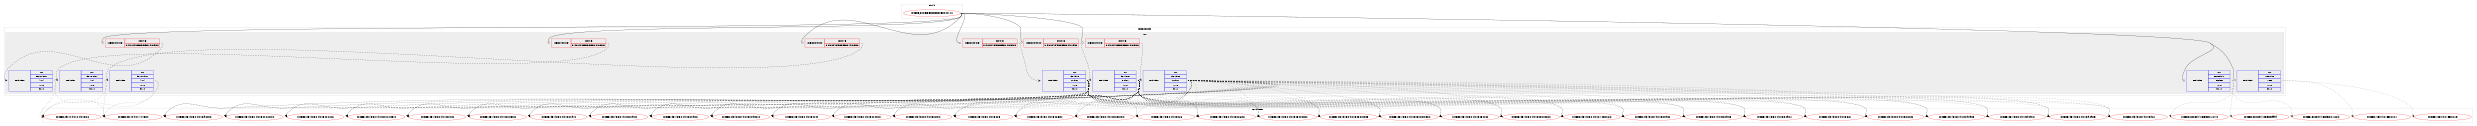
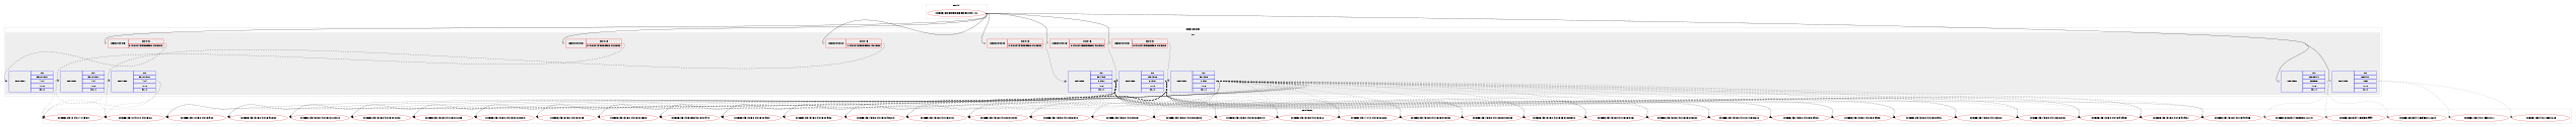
  digraph {
    compound=true
    concentrate=true
    fontname=Helvetica
    fontsize=10
    newrank=true
    rankdir=TB
    ranksep=1.5
    node [color=red fontname=Helvetica fontsize=10]
    edge [arrowhead=vee headport=w style=dotted tailport=e weight=100]
    n1 [label="portage://app-eselect/eselect-repository-14" width=4]
    n2 [color=blue label=<<TABLE BORDER="0" CELLBORDER="1" CELLSPACING="0" CELLPADDING="4" WIDTH="220"><TR><TD ROWSPAN="6" CELLPADDING="30">pack_dep</TD></TR><TR><TD WIDTH="110">run</TD></TR><TR><TD>dev-lang</TD></TR><TR><TD>python</TD></TR><TR><TD>none</TD></TR><TR><TD>[[],,,,]</TD></TR></TABLE>> shape=none]
    n3 [label=<<TABLE BORDER="0" CELLBORDER="1" CELLSPACING="0" CELLPADDING="4"><TR><TD ROWSPAN="3" CELLPADDING="10">use_conditional</TD></TR><TR><TD>positive</TD></TR><TR><TD>python_single_target_python3_10</TD></TR></TABLE>> shape=none]
    n4 [color=blue label=<<TABLE BORDER="0" CELLBORDER="1" CELLSPACING="0" CELLPADDING="4" WIDTH="220"><TR><TD ROWSPAN="6" CELLPADDING="30">pack_dep</TD></TR><TR><TD WIDTH="110">run</TD></TR><TR><TD>dev-python</TD></TR><TR><TD>lxml</TD></TR><TR><TD>none</TD></TR><TR><TD>[[],,,,]</TD></TR></TABLE>> shape=none]
    n5 [label=<<TABLE BORDER="0" CELLBORDER="1" CELLSPACING="0" CELLPADDING="4"><TR><TD ROWSPAN="3" CELLPADDING="10">use_conditional</TD></TR><TR><TD>positive</TD></TR><TR><TD>python_single_target_python3_10</TD></TR></TABLE>> shape=none]
    n6 [color=blue label=<<TABLE BORDER="0" CELLBORDER="1" CELLSPACING="0" CELLPADDING="4" WIDTH="220"><TR><TD ROWSPAN="6" CELLPADDING="30">pack_dep</TD></TR><TR><TD WIDTH="110">run</TD></TR><TR><TD>dev-lang</TD></TR><TR><TD>python</TD></TR><TR><TD>none</TD></TR><TR><TD>[[],,,,]</TD></TR></TABLE>> shape=none]
    n7 [label=<<TABLE BORDER="0" CELLBORDER="1" CELLSPACING="0" CELLPADDING="4"><TR><TD ROWSPAN="3" CELLPADDING="10">use_conditional</TD></TR><TR><TD>positive</TD></TR><TR><TD>python_single_target_python3_11</TD></TR></TABLE>> shape=none]
    n8 [color=blue label=<<TABLE BORDER="0" CELLBORDER="1" CELLSPACING="0" CELLPADDING="4" WIDTH="220"><TR><TD ROWSPAN="6" CELLPADDING="30">pack_dep</TD></TR><TR><TD WIDTH="110">run</TD></TR><TR><TD>dev-python</TD></TR><TR><TD>lxml</TD></TR><TR><TD>none</TD></TR><TR><TD>[[],,,,]</TD></TR></TABLE>> shape=none]
    n9 [label=<<TABLE BORDER="0" CELLBORDER="1" CELLSPACING="0" CELLPADDING="4"><TR><TD ROWSPAN="3" CELLPADDING="10">use_conditional</TD></TR><TR><TD>positive</TD></TR><TR><TD>python_single_target_python3_11</TD></TR></TABLE>> shape=none]
    n10 [color=blue label=<<TABLE BORDER="0" CELLBORDER="1" CELLSPACING="0" CELLPADDING="4" WIDTH="220"><TR><TD ROWSPAN="6" CELLPADDING="30">pack_dep</TD></TR><TR><TD WIDTH="110">run</TD></TR><TR><TD>dev-lang</TD></TR><TR><TD>python</TD></TR><TR><TD>none</TD></TR><TR><TD>[[],,,,]</TD></TR></TABLE>> shape=none]
    n11 [label=<<TABLE BORDER="0" CELLBORDER="1" CELLSPACING="0" CELLPADDING="4"><TR><TD ROWSPAN="3" CELLPADDING="10">use_conditional</TD></TR><TR><TD>positive</TD></TR><TR><TD>python_single_target_python3_12</TD></TR></TABLE>> shape=none]
    n12 [color=blue label=<<TABLE BORDER="0" CELLBORDER="1" CELLSPACING="0" CELLPADDING="4" WIDTH="220"><TR><TD ROWSPAN="6" CELLPADDING="30">pack_dep</TD></TR><TR><TD WIDTH="110">run</TD></TR><TR><TD>dev-python</TD></TR><TR><TD>lxml</TD></TR><TR><TD>none</TD></TR><TR><TD>[[],,,,]</TD></TR></TABLE>> shape=none]
    n13 [label=<<TABLE BORDER="0" CELLBORDER="1" CELLSPACING="0" CELLPADDING="4"><TR><TD ROWSPAN="3" CELLPADDING="10">use_conditional</TD></TR><TR><TD>positive</TD></TR><TR><TD>python_single_target_python3_12</TD></TR></TABLE>> shape=none]
    n14 [color=blue label=<<TABLE BORDER="0" CELLBORDER="1" CELLSPACING="0" CELLPADDING="4" WIDTH="220"><TR><TD ROWSPAN="6" CELLPADDING="30">pack_dep</TD></TR><TR><TD WIDTH="110">run</TD></TR><TR><TD>app-admin</TD></TR><TR><TD>eselect</TD></TR><TR><TD>none</TD></TR><TR><TD>[[],,,,]</TD></TR></TABLE>> shape=none]
    n15 [color=blue label=<<TABLE BORDER="0" CELLBORDER="1" CELLSPACING="0" CELLPADDING="4" WIDTH="220"><TR><TD ROWSPAN="6" CELLPADDING="30">pack_dep</TD></TR><TR><TD WIDTH="110">run</TD></TR><TR><TD>net-misc</TD></TR><TR><TD>wget</TD></TR><TR><TD>none</TD></TR><TR><TD>[[],,,,]</TD></TR></TABLE>> shape=none]
    n16 [label="portage://dev-lang/python-3.13.0_rc2_p1" width=4]
    n17 [label="portage://dev-lang/python-3.13.0_rc2" width=4]
    n18 [label="portage://dev-lang/python-3.13.0_rc1_p3-r1" width=4]
    n19 [label="portage://dev-lang/python-3.13.0_rc1_p3" width=4]
    n20 [label="portage://dev-lang/python-3.13.0_rc1_p2" width=4]
-   n21 [label="portage://dev-lang/python-3.12.6_p2" width=4]
+   n21 [label="portage://dev-lxml/python-3.12.6_p2" width=4]
    n22 [label="portage://dev-lang/python-3.12.6" width=4]
    n23 [label="portage://dev-lang/python-3.12.5_p1-r1" width=4]
    n24 [label="portage://dev-lang/python-3.12.5_p1" width=4]
    n25 [label="portage://dev-lang/python-3.12.5" width=4]
    n26 [label="portage://dev-lang/python-3.12.3-r1" width=4]
    n27 [label="portage://dev-lang/python-3.11.10_p1" width=4]
    n28 [label="portage://dev-lang/python-3.11.10" width=4]
    n29 [label="portage://dev-lang/python-3.11.9_p2-r1" width=4]
    n30 [label="portage://dev-lang/python-3.11.9_p2" width=4]
    n31 [label="portage://dev-lang/python-3.11.9_p1" width=4]
-   n32 [label="portage://dev-lang/python-3.11.9-r1" width=4]
+   n32 [label="portage://dev-lang/repository-3.11.9-r1" width=4]
    n33 [label="portage://dev-lang/python-3.10.15_p1" width=4]
    n34 [label="portage://dev-lang/python-3.10.15" width=4]
    n35 [label="portage://dev-lang/python-3.10.14_p3-r1" width=4]
+   n36 [label="portage://dev-lang/python-3.10.14_p3" width=4]
    n37 [label="portage://dev-lang/python-3.10.14_p2" width=4]
    n38 [label="portage://dev-lang/python-3.10.14_p1-r1" width=4]
    n39 [label="portage://dev-lang/python-3.9.20_p1" width=4]
-   n40 [label="portage://dev-lang/python-3.9.20" width=4]
+   n40 [label="portage://dev-none/python-3.9.20" width=4]
    n41 [label="portage://dev-lang/python-3.9.19_p5" width=4]
    n42 [label="portage://dev-lang/python-3.9.19_p4" width=4]
    n43 [label="portage://dev-lang/python-3.9.19_p3" width=4]
    n44 [label="portage://dev-lang/python-3.8.20_p2" width=4]
    n45 [label="portage://dev-lang/python-3.8.20" width=4]
    n46 [label="portage://dev-lang/python-3.8.19_p4" width=4]
    n47 [label="portage://dev-lang/python-3.8.19_p3" width=4]
    n48 [label="portage://dev-lang/python-3.8.19_p2" width=4]
    n49 [label="portage://dev-lang/python-2.7.18_p16-r2" width=4]
    n50 [label="portage://dev-python/lxml-5.3.0" width=4]
    n51 [label="portage://dev-python/python-5.2.2" width=4]
    n52 [label="portage://app-admin/eselect-9999" width=4]
    n53 [label="portage://app-admin/eselect-1.4.27-r1" width=4]
    n54 [label="portage://app-admin/eselect-1.4.26-r1" width=4]
    n55 [label="portage://net-misc/wget-1.24.5" width=4]
    n56 [label="portage://net-misc/wget-1.11.4" width=4]
    subgraph cluster_1 {
      color=gray
      label=<<i>ebuild</i>>
      n1
    }
    subgraph cluster_2 {
      color=gray
      label=<<i>dependencies</i>>
      subgraph cluster_3 {
        color=gray
        fillcolor="#eeeeee"
        label=<<i>compile</i>>
        style=filled
      }
      subgraph cluster_4 {
        color=gray
        fillcolor="#eeeeee"
        label=<<i>compile and run</i>>
        style=filled
      }
      subgraph cluster_5 {
        color=gray
        fillcolor="#eeeeee"
        label=<<i>run</i>>
        style=filled
        subgraph sub_6 {
          color=gray
          fillcolor="#eeeeee"
          label=<<i>run</i>>
          style=filled
          n3
          subgraph sub_7 {
            color=gray
            fillcolor="#eeeeee"
            label=<<i>run</i>>
            style=filled
            n2
          }
        }
        subgraph sub_8 {
          color=gray
          fillcolor="#eeeeee"
          label=<<i>run</i>>
          style=filled
          n5
          subgraph sub_9 {
            color=gray
            fillcolor="#eeeeee"
            label=<<i>run</i>>
            style=filled
            n4
          }
        }
        subgraph sub_10 {
          color=gray
          fillcolor="#eeeeee"
          label=<<i>run</i>>
          style=filled
          n7
          subgraph sub_11 {
            color=gray
            fillcolor="#eeeeee"
            label=<<i>run</i>>
            style=filled
            n6
          }
        }
        subgraph sub_12 {
          color=gray
          fillcolor="#eeeeee"
          label=<<i>run</i>>
          style=filled
          n9
          subgraph sub_13 {
            color=gray
            fillcolor="#eeeeee"
            label=<<i>run</i>>
            style=filled
            n8
          }
        }
        subgraph sub_14 {
          color=gray
          fillcolor="#eeeeee"
          label=<<i>run</i>>
          style=filled
          n11
          subgraph sub_15 {
            color=gray
            fillcolor="#eeeeee"
            label=<<i>run</i>>
            style=filled
            n10
          }
        }
        subgraph sub_16 {
          color=gray
          fillcolor="#eeeeee"
          label=<<i>run</i>>
          style=filled
          n13
          subgraph sub_17 {
            color=gray
            fillcolor="#eeeeee"
            label=<<i>run</i>>
            style=filled
            n12
          }
        }
        subgraph sub_18 {
          color=gray
          fillcolor="#eeeeee"
          label=<<i>run</i>>
          style=filled
          n14
        }
        subgraph sub_19 {
          color=gray
          fillcolor="#eeeeee"
          label=<<i>run</i>>
          style=filled
          n15
        }
      }
    }
    subgraph cluster_20 {
      color=gray
      label=<<i>candidates</i>>
      rank=same
      subgraph sub_21 {
        color=black
        label=<<i>candidates</i>>
        nodesep=1
        rank=same
        n16
        n17
        n18
        n19
        n20
        n21
        n22
        n23
        n24
        n25
        n26
        n27
        n28
        n29
        n30
        n31
        n32
        n33
        n34
        n35
+       n36
        n37
        n38
        n39
        n40
        n41
        n42
        n43
        n44
        n45
        n46
        n47
        n48
        n49
      }
      subgraph sub_22 {
        color=black
        label=<<i>candidates</i>>
        nodesep=1
        rank=same
        n50
        n51
      }
      subgraph sub_23 {
        color=black
        label=<<i>candidates</i>>
        nodesep=1
        rank=same
        n16
        n17
        n18
        n19
        n20
        n21
        n22
        n23
        n24
        n25
        n26
        n27
        n28
        n29
        n30
        n31
        n32
        n33
        n34
        n35
+       n36
        n37
        n38
        n39
        n40
        n41
        n42
        n43
        n44
        n45
        n46
        n47
        n48
        n49
      }
      subgraph sub_24 {
        color=black
        label=<<i>candidates</i>>
        nodesep=1
        rank=same
        n50
        n51
      }
      subgraph sub_25 {
        color=black
        label=<<i>candidates</i>>
        nodesep=1
        rank=same
        n16
        n17
        n18
        n19
        n20
        n21
        n22
        n23
        n24
        n25
        n26
        n27
        n28
        n29
        n30
        n31
        n32
        n33
        n34
        n35
+       n36
        n37
        n38
        n39
        n40
        n41
        n42
        n43
        n44
        n45
        n46
        n47
        n48
        n49
      }
      subgraph sub_26 {
        color=black
        label=<<i>candidates</i>>
        nodesep=1
        rank=same
        n50
        n51
      }
      subgraph sub_27 {
        color=black
        label=<<i>candidates</i>>
        nodesep=1
        rank=same
        n52
        n53
        n54
      }
      subgraph sub_28 {
        color=black
        label=<<i>candidates</i>>
        nodesep=1
        rank=same
        n55
        n56
      }
    }
    n1 -> n3 [arrowhead=odot style=solid weight=20]
    n1 -> n5 [arrowhead=odot style=solid weight=20]
    n1 -> n7 [arrowhead=odot style=solid weight=20]
    n1 -> n9 [arrowhead=odot style=solid weight=20]
    n1 -> n11 [arrowhead=odot style=solid weight=20]
    n1 -> n13 [arrowhead=odot style=solid weight=20]
    n1 -> n14 [arrowhead=odot style=solid weight=20]
    n1 -> n15 [arrowhead=odot style=solid weight=20]
    n2 -> n16
    n2 -> n17
    n2 -> n18
    n2 -> n19
    n2 -> n20
    n2 -> n21
    n2 -> n22
    n2 -> n23
    n2 -> n24
    n2 -> n25
    n2 -> n26
    n2 -> n27
    n2 -> n28
    n2 -> n29
    n2 -> n30
    n2 -> n31
    n2 -> n32
    n2 -> n33
    n2 -> n34
    n2 -> n35
+   n2 -> n36
    n2 -> n37
    n2 -> n38
    n2 -> n39
    n2 -> n40
    n2 -> n41
    n2 -> n42
    n2 -> n43
    n2 -> n44
    n2 -> n45
    n2 -> n46
    n2 -> n47
    n2 -> n48
    n2 -> n49
    n3 -> n2 [style=dashed weight=20]
    n4 -> n50
    n4 -> n51
    n5 -> n4 [style=dashed weight=20]
    n6 -> n16
    n6 -> n17
    n6 -> n18
    n6 -> n19
    n6 -> n20
    n6 -> n21
    n6 -> n22
    n6 -> n23
    n6 -> n24
    n6 -> n25
    n6 -> n26
    n6 -> n27
    n6 -> n28
    n6 -> n29
    n6 -> n30
    n6 -> n31
    n6 -> n32
    n6 -> n33
    n6 -> n34
    n6 -> n35
+   n6 -> n36
    n6 -> n37
    n6 -> n38
    n6 -> n39
    n6 -> n40
    n6 -> n41
    n6 -> n42
    n6 -> n43
    n6 -> n44
    n6 -> n45
    n6 -> n46
    n6 -> n47
    n6 -> n48
    n6 -> n49
    n7 -> n6 [style=dashed weight=20]
    n8 -> n50
    n8 -> n51
    n9 -> n8 [style=dashed weight=20]
    n10 -> n16
    n10 -> n17
    n10 -> n18
    n10 -> n19
    n10 -> n20
    n10 -> n21
    n10 -> n22
    n10 -> n23
    n10 -> n24
    n10 -> n25
    n10 -> n26
    n10 -> n27
    n10 -> n28
    n10 -> n29
    n10 -> n30
    n10 -> n31
    n10 -> n32
    n10 -> n33
    n10 -> n34
    n10 -> n35
+   n10 -> n36
    n10 -> n37
    n10 -> n38
    n10 -> n39
    n10 -> n40
    n10 -> n41
    n10 -> n42
    n10 -> n43
    n10 -> n44
    n10 -> n45
    n10 -> n46
    n10 -> n47
    n10 -> n48
    n10 -> n49
    n11 -> n10 [style=dashed weight=20]
    n12 -> n50
    n12 -> n51
    n13 -> n12 [style=dashed weight=20]
    n14 -> n52
    n14 -> n53
    n14 -> n54
    n15 -> n55
    n15 -> n56
  }
